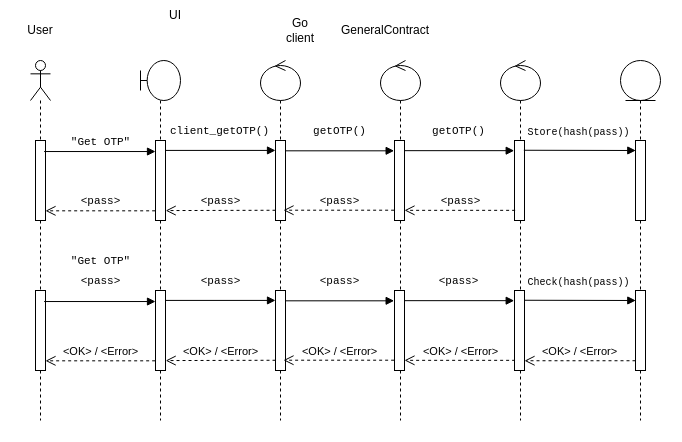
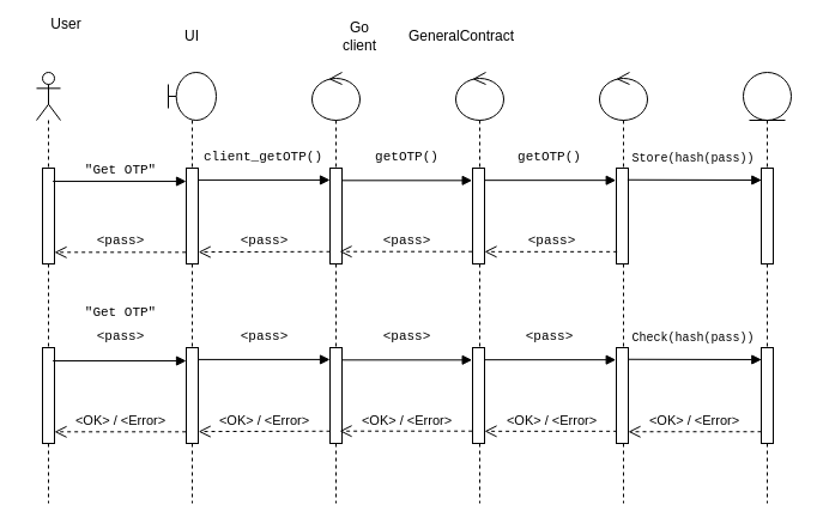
  <mxCell id="0" />
  <mxCell id="1" parent="0" />
  <mxCell id="2" value="" style="shape=umlLifeline;participant=umlControl;perimeter=lifelinePerimeter;whiteSpace=wrap;html=1;container=1;collapsible=0;recursiveResize=0;verticalAlign=top;spacingTop=36;outlineConnect=0;size=40;" vertex="1" parent="1"><mxGeometry x="500" y="60" width="40" height="360" as="geometry" /></mxCell>
  <mxCell id="3" value="" style="html=1;points=[];perimeter=orthogonalPerimeter;" vertex="1" parent="2"><mxGeometry x="14" y="80" width="10" height="80" as="geometry" /></mxCell>
  <mxCell id="4" value="" style="shape=umlLifeline;participant=umlActor;perimeter=lifelinePerimeter;whiteSpace=wrap;html=1;container=1;collapsible=0;recursiveResize=0;verticalAlign=top;spacingTop=36;outlineConnect=0;" vertex="1" parent="1"><mxGeometry x="30" y="60" width="20" height="360" as="geometry" /></mxCell>
  <mxCell id="5" value="" style="html=1;points=[];perimeter=orthogonalPerimeter;" vertex="1" parent="4"><mxGeometry x="5" y="80" width="10" height="80" as="geometry" /></mxCell>
  <mxCell id="6" value="" style="shape=umlLifeline;participant=umlBoundary;perimeter=lifelinePerimeter;whiteSpace=wrap;html=1;container=1;collapsible=0;recursiveResize=0;verticalAlign=top;spacingTop=36;outlineConnect=0;size=40;" vertex="1" parent="1"><mxGeometry x="140" y="60" width="40" height="360" as="geometry" /></mxCell>
  <mxCell id="7" value="" style="html=1;points=[];perimeter=orthogonalPerimeter;" vertex="1" parent="6"><mxGeometry x="15" y="80" width="10" height="80" as="geometry" /></mxCell>
  <mxCell id="8" value="" style="shape=umlLifeline;participant=umlControl;perimeter=lifelinePerimeter;whiteSpace=wrap;html=1;container=1;collapsible=0;recursiveResize=0;verticalAlign=top;spacingTop=36;outlineConnect=0;size=40;" vertex="1" parent="1"><mxGeometry x="380" y="60" width="40" height="360" as="geometry" /></mxCell>
  <mxCell id="9" value="" style="html=1;points=[];perimeter=orthogonalPerimeter;" vertex="1" parent="8"><mxGeometry x="14" y="80" width="10" height="80" as="geometry" /></mxCell>
  <mxCell id="10" value="" style="shape=umlLifeline;participant=umlEntity;perimeter=lifelinePerimeter;whiteSpace=wrap;html=1;container=1;collapsible=0;recursiveResize=0;verticalAlign=top;spacingTop=36;outlineConnect=0;size=40;" vertex="1" parent="1"><mxGeometry x="620" y="60" width="40" height="360" as="geometry" /></mxCell>
  <mxCell id="11" value="" style="shape=umlLifeline;participant=umlControl;perimeter=lifelinePerimeter;whiteSpace=wrap;html=1;container=1;collapsible=0;recursiveResize=0;verticalAlign=top;spacingTop=36;outlineConnect=0;size=40;" vertex="1" parent="1"><mxGeometry x="260" y="60" width="40" height="360" as="geometry" /></mxCell>
  <mxCell id="12" value="" style="html=1;points=[];perimeter=orthogonalPerimeter;" vertex="1" parent="11"><mxGeometry x="15" y="80" width="10" height="80" as="geometry" /></mxCell>
  <mxCell id="13" value="" style="html=1;points=[];perimeter=orthogonalPerimeter;" vertex="1" parent="11"><mxGeometry x="-225" y="230" width="10" height="80" as="geometry" /></mxCell>
  <mxCell id="14" value="" style="html=1;points=[];perimeter=orthogonalPerimeter;" vertex="1" parent="11"><mxGeometry x="-105" y="230" width="10" height="80" as="geometry" /></mxCell>
  <mxCell id="15" value="" style="html=1;points=[];perimeter=orthogonalPerimeter;" vertex="1" parent="11"><mxGeometry x="134" y="230" width="10" height="80" as="geometry" /></mxCell>
  <mxCell id="16" value="" style="html=1;points=[];perimeter=orthogonalPerimeter;" vertex="1" parent="11"><mxGeometry x="15" y="230" width="10" height="80" as="geometry" /></mxCell>
  <mxCell id="17" value="&amp;lt;OK&amp;gt; / &amp;lt;Error&amp;gt;" style="html=1;verticalAlign=bottom;endArrow=open;dashed=1;endSize=8;exitX=-0.033;exitY=0.879;exitDx=0;exitDy=0;exitPerimeter=0;" edge="1" parent="11" source="14" target="13"><mxGeometry relative="1" as="geometry"><mxPoint x="-110" y="294.83" as="sourcePoint" /><mxPoint x="-190" y="294.83" as="targetPoint" /></mxGeometry></mxCell>
  <mxCell id="18" value="&lt;font face=&quot;Courier New&quot;&gt;&amp;lt;pass&amp;gt;&lt;/font&gt;" style="html=1;verticalAlign=bottom;endArrow=block;exitX=1.035;exitY=0.124;exitDx=0;exitDy=0;exitPerimeter=0;" edge="1" parent="11" source="14" target="16"><mxGeometry x="-0.003" y="10" width="80" relative="1" as="geometry"><mxPoint x="-95" y="240" as="sourcePoint" /><mxPoint x="10" y="240" as="targetPoint" /><mxPoint as="offset" /></mxGeometry></mxCell>
  <mxCell id="19" value="&lt;font face=&quot;Courier New&quot;&gt;&amp;lt;pass&amp;gt;&lt;/font&gt;" style="html=1;verticalAlign=bottom;endArrow=block;entryX=0.1;entryY=0.128;entryDx=0;entryDy=0;entryPerimeter=0;" edge="1" parent="11" source="16"><mxGeometry x="-0.013" y="10" width="80" relative="1" as="geometry"><mxPoint x="23" y="240" as="sourcePoint" /><mxPoint x="133.65" y="240.32" as="targetPoint" /><mxPoint as="offset" /></mxGeometry></mxCell>
  <mxCell id="20" value="&lt;font face=&quot;Courier New&quot;&gt;&amp;lt;pass&amp;gt;&lt;/font&gt;" style="html=1;verticalAlign=bottom;endArrow=block;entryX=-0.03;entryY=0.127;entryDx=0;entryDy=0;entryPerimeter=0;exitX=0.99;exitY=0.127;exitDx=0;exitDy=0;exitPerimeter=0;" edge="1" parent="11" source="15" target="29"><mxGeometry x="-0.013" y="10" width="80" relative="1" as="geometry"><mxPoint x="160" y="240" as="sourcePoint" /><mxPoint x="248.65" y="240.0" as="targetPoint" /><mxPoint as="offset" /></mxGeometry></mxCell>
  <mxCell id="21" value="" style="html=1;points=[];perimeter=orthogonalPerimeter;" vertex="1" parent="11"><mxGeometry x="375" y="230" width="10" height="80" as="geometry" /></mxCell>
  <mxCell id="22" value="&lt;font face=&quot;Courier New&quot; style=&quot;line-height: 100% ; font-size: 10px&quot;&gt;Check(hash(pass))&lt;/font&gt;" style="html=1;verticalAlign=bottom;endArrow=block;exitX=0.935;exitY=0.122;exitDx=0;exitDy=0;exitPerimeter=0;entryX=0.03;entryY=0.125;entryDx=0;entryDy=0;entryPerimeter=0;" edge="1" parent="11" source="29" target="21"><mxGeometry x="-0.013" y="10" width="80" relative="1" as="geometry"><mxPoint x="280" y="240" as="sourcePoint" /><mxPoint x="360" y="240" as="targetPoint" /><mxPoint as="offset" /></mxGeometry></mxCell>
  <mxCell id="23" value="&amp;lt;OK&amp;gt; / &amp;lt;Error&amp;gt;" style="html=1;verticalAlign=bottom;endArrow=open;dashed=1;endSize=8;exitX=0.064;exitY=0.873;exitDx=0;exitDy=0;exitPerimeter=0;" edge="1" parent="11" source="29" target="15"><mxGeometry relative="1" as="geometry"><mxPoint x="250" y="300" as="sourcePoint" /><mxPoint x="170" y="300" as="targetPoint" /></mxGeometry></mxCell>
  <mxCell id="24" value="&amp;lt;OK&amp;gt; / &amp;lt;Error&amp;gt;" style="html=1;verticalAlign=bottom;endArrow=open;dashed=1;endSize=8;exitX=0.064;exitY=0.873;exitDx=0;exitDy=0;exitPerimeter=0;" edge="1" parent="11"><mxGeometry relative="1" as="geometry"><mxPoint x="133.64" y="299.71" as="sourcePoint" /><mxPoint x="23" y="299.71" as="targetPoint" /></mxGeometry></mxCell>
  <mxCell id="25" value="&amp;lt;OK&amp;gt; / &amp;lt;Error&amp;gt;" style="html=1;verticalAlign=bottom;endArrow=open;dashed=1;endSize=8;exitX=0.003;exitY=0.872;exitDx=0;exitDy=0;exitPerimeter=0;entryX=1.019;entryY=0.876;entryDx=0;entryDy=0;entryPerimeter=0;" edge="1" parent="11" source="16" target="14"><mxGeometry relative="1" as="geometry"><mxPoint x="10.64" y="299.71" as="sourcePoint" /><mxPoint x="-80" y="300" as="targetPoint" /></mxGeometry></mxCell>
  <mxCell id="26" value="&lt;font face=&quot;Courier New&quot;&gt;&quot;Get OTP&quot;&lt;br&gt;&lt;/font&gt;" style="html=1;verticalAlign=bottom;startArrow=none;endArrow=block;startSize=8;exitX=0.867;exitY=0.138;exitDx=0;exitDy=0;exitPerimeter=0;startFill=0;" edge="1" parent="11" source="13" target="14"><mxGeometry x="0.012" y="31" relative="1" as="geometry"><mxPoint x="-165" y="230" as="sourcePoint" /><mxPoint as="offset" /></mxGeometry></mxCell>
  <mxCell id="27" value="&amp;lt;pass&amp;gt;" style="edgeLabel;html=1;align=center;verticalAlign=middle;resizable=0;points=[];fontFamily=Courier New;" vertex="1" connectable="0" parent="26"><mxGeometry x="0.067" y="-1" relative="1" as="geometry"><mxPoint x="-3.11" y="-22.04" as="offset" /></mxGeometry></mxCell>
  <mxCell id="28" value="&amp;lt;OK&amp;gt; / &amp;lt;Error&amp;gt;" style="html=1;verticalAlign=bottom;endArrow=open;dashed=1;endSize=8;exitX=0;exitY=0.878;exitDx=0;exitDy=0;exitPerimeter=0;" edge="1" parent="11" source="21" target="29"><mxGeometry relative="1" as="geometry"><mxPoint x="360" y="300" as="sourcePoint" /><mxPoint x="264.36" y="300.0" as="targetPoint" /></mxGeometry></mxCell>
  <mxCell id="29" value="" style="html=1;points=[];perimeter=orthogonalPerimeter;" vertex="1" parent="11"><mxGeometry x="254" y="230" width="10" height="80" as="geometry" /></mxCell>
- <mxCell id="30" value="UI" style="text;html=1;strokeColor=none;fillColor=none;align=center;verticalAlign=middle;whiteSpace=wrap;rounded=0;" vertex="1" parent="1"><mxGeometry x="155" y="5" width="40" height="20" as="geometry" /></mxCell>
+ <mxCell id="30" value="UI" style="text;html=1;strokeColor=none;fillColor=none;align=center;verticalAlign=middle;whiteSpace=wrap;rounded=0;" vertex="1" parent="1"><mxGeometry x="140" y="20" width="40" height="20" as="geometry" /></mxCell>
  <mxCell id="31" value="Go client" style="text;html=1;strokeColor=none;fillColor=none;align=center;verticalAlign=middle;whiteSpace=wrap;rounded=0;" vertex="1" parent="1"><mxGeometry x="280" y="20" width="40" height="20" as="geometry" /></mxCell>
  <mxCell id="32" value="GeneralContract" style="text;html=1;strokeColor=none;fillColor=none;align=center;verticalAlign=middle;whiteSpace=wrap;rounded=0;" vertex="1" parent="1"><mxGeometry x="365" y="20" width="40" height="20" as="geometry" /></mxCell>
  <mxCell id="33" value="&lt;font face=&quot;Courier New&quot;&gt;&quot;Get OTP&quot;&lt;/font&gt;" style="html=1;verticalAlign=bottom;startArrow=none;endArrow=block;startSize=8;exitX=0.867;exitY=0.138;exitDx=0;exitDy=0;exitPerimeter=0;startFill=0;" edge="1" target="7" parent="1" source="5"><mxGeometry x="0.012" relative="1" as="geometry"><mxPoint x="95" y="140" as="sourcePoint" /><mxPoint as="offset" /></mxGeometry></mxCell>
  <mxCell id="34" value="&amp;lt;pass&amp;gt;" style="html=1;verticalAlign=bottom;endArrow=open;dashed=1;endSize=8;exitX=-0.033;exitY=0.879;exitDx=0;exitDy=0;exitPerimeter=0;fontFamily=Courier New;" edge="1" parent="1" source="7" target="5"><mxGeometry relative="1" as="geometry"><mxPoint x="150" y="204.83" as="sourcePoint" /><mxPoint x="70" y="204.83" as="targetPoint" /></mxGeometry></mxCell>
  <mxCell id="35" value="&lt;font face=&quot;Courier New&quot;&gt;client_getOTP()&lt;/font&gt;" style="html=1;verticalAlign=bottom;endArrow=block;exitX=1.035;exitY=0.124;exitDx=0;exitDy=0;exitPerimeter=0;" edge="1" parent="1" source="7" target="12"><mxGeometry x="-0.013" y="10" width="80" relative="1" as="geometry"><mxPoint x="165" y="150" as="sourcePoint" /><mxPoint x="270" y="150" as="targetPoint" /><mxPoint as="offset" /></mxGeometry></mxCell>
  <mxCell id="36" value="&lt;font face=&quot;Courier New&quot;&gt;getOTP()&lt;/font&gt;" style="html=1;verticalAlign=bottom;endArrow=block;entryX=0.1;entryY=0.128;entryDx=0;entryDy=0;entryPerimeter=0;" edge="1" parent="1" source="12"><mxGeometry x="-0.013" y="10" width="80" relative="1" as="geometry"><mxPoint x="283" y="150" as="sourcePoint" /><mxPoint x="393.65" y="150.32" as="targetPoint" /><mxPoint as="offset" /></mxGeometry></mxCell>
  <mxCell id="37" value="&lt;font face=&quot;Courier New&quot;&gt;getOTP()&lt;/font&gt;" style="html=1;verticalAlign=bottom;endArrow=block;entryX=-0.03;entryY=0.127;entryDx=0;entryDy=0;entryPerimeter=0;exitX=0.99;exitY=0.127;exitDx=0;exitDy=0;exitPerimeter=0;" edge="1" parent="1" source="9" target="3"><mxGeometry x="-0.013" y="10" width="80" relative="1" as="geometry"><mxPoint x="420" y="150" as="sourcePoint" /><mxPoint x="508.65" y="150" as="targetPoint" /><mxPoint as="offset" /></mxGeometry></mxCell>
  <mxCell id="38" value="" style="html=1;points=[];perimeter=orthogonalPerimeter;" vertex="1" parent="1"><mxGeometry x="635" y="140" width="10" height="80" as="geometry" /></mxCell>
  <mxCell id="39" value="&lt;font face=&quot;Courier New&quot; style=&quot;line-height: 100% ; font-size: 10px&quot;&gt;Store(hash(pass))&lt;/font&gt;" style="html=1;verticalAlign=bottom;endArrow=block;exitX=0.935;exitY=0.122;exitDx=0;exitDy=0;exitPerimeter=0;entryX=0.03;entryY=0.125;entryDx=0;entryDy=0;entryPerimeter=0;" edge="1" parent="1" source="3" target="38"><mxGeometry x="-0.013" y="10" width="80" relative="1" as="geometry"><mxPoint x="540" y="150" as="sourcePoint" /><mxPoint x="620" y="150" as="targetPoint" /><mxPoint as="offset" /></mxGeometry></mxCell>
  <mxCell id="40" value="&amp;lt;pass&amp;gt;" style="html=1;verticalAlign=bottom;endArrow=open;dashed=1;endSize=8;exitX=0.064;exitY=0.873;exitDx=0;exitDy=0;exitPerimeter=0;fontFamily=Courier New;" edge="1" parent="1" source="3" target="9"><mxGeometry relative="1" as="geometry"><mxPoint x="510" y="210" as="sourcePoint" /><mxPoint x="430" y="210" as="targetPoint" /></mxGeometry></mxCell>
  <mxCell id="41" value="&amp;lt;pass&amp;gt;" style="html=1;verticalAlign=bottom;endArrow=open;dashed=1;endSize=8;exitX=0.064;exitY=0.873;exitDx=0;exitDy=0;exitPerimeter=0;fontFamily=Courier New;" edge="1" parent="1"><mxGeometry relative="1" as="geometry"><mxPoint x="393.64" y="209.71" as="sourcePoint" /><mxPoint x="283" y="209.71" as="targetPoint" /></mxGeometry></mxCell>
  <mxCell id="42" value="&amp;lt;pass&amp;gt;" style="html=1;verticalAlign=bottom;endArrow=open;dashed=1;endSize=8;exitX=0.003;exitY=0.872;exitDx=0;exitDy=0;exitPerimeter=0;entryX=1.019;entryY=0.876;entryDx=0;entryDy=0;entryPerimeter=0;fontFamily=Courier New;" edge="1" parent="1" source="12" target="7"><mxGeometry relative="1" as="geometry"><mxPoint x="270.64" y="209.71" as="sourcePoint" /><mxPoint x="180" y="210" as="targetPoint" /></mxGeometry></mxCell>
- <mxCell id="43" value="User" style="text;html=1;strokeColor=none;fillColor=none;align=center;verticalAlign=middle;whiteSpace=wrap;rounded=0;" vertex="1" parent="1"><mxGeometry x="20" y="20" width="40" height="20" as="geometry" /></mxCell>
+ <mxCell id="43" value="User" style="text;html=1;strokeColor=none;fillColor=none;align=center;verticalAlign=middle;whiteSpace=wrap;rounded=0;" vertex="1" parent="1"><mxGeometry x="35" y="10" width="40" height="20" as="geometry" /></mxCell>
